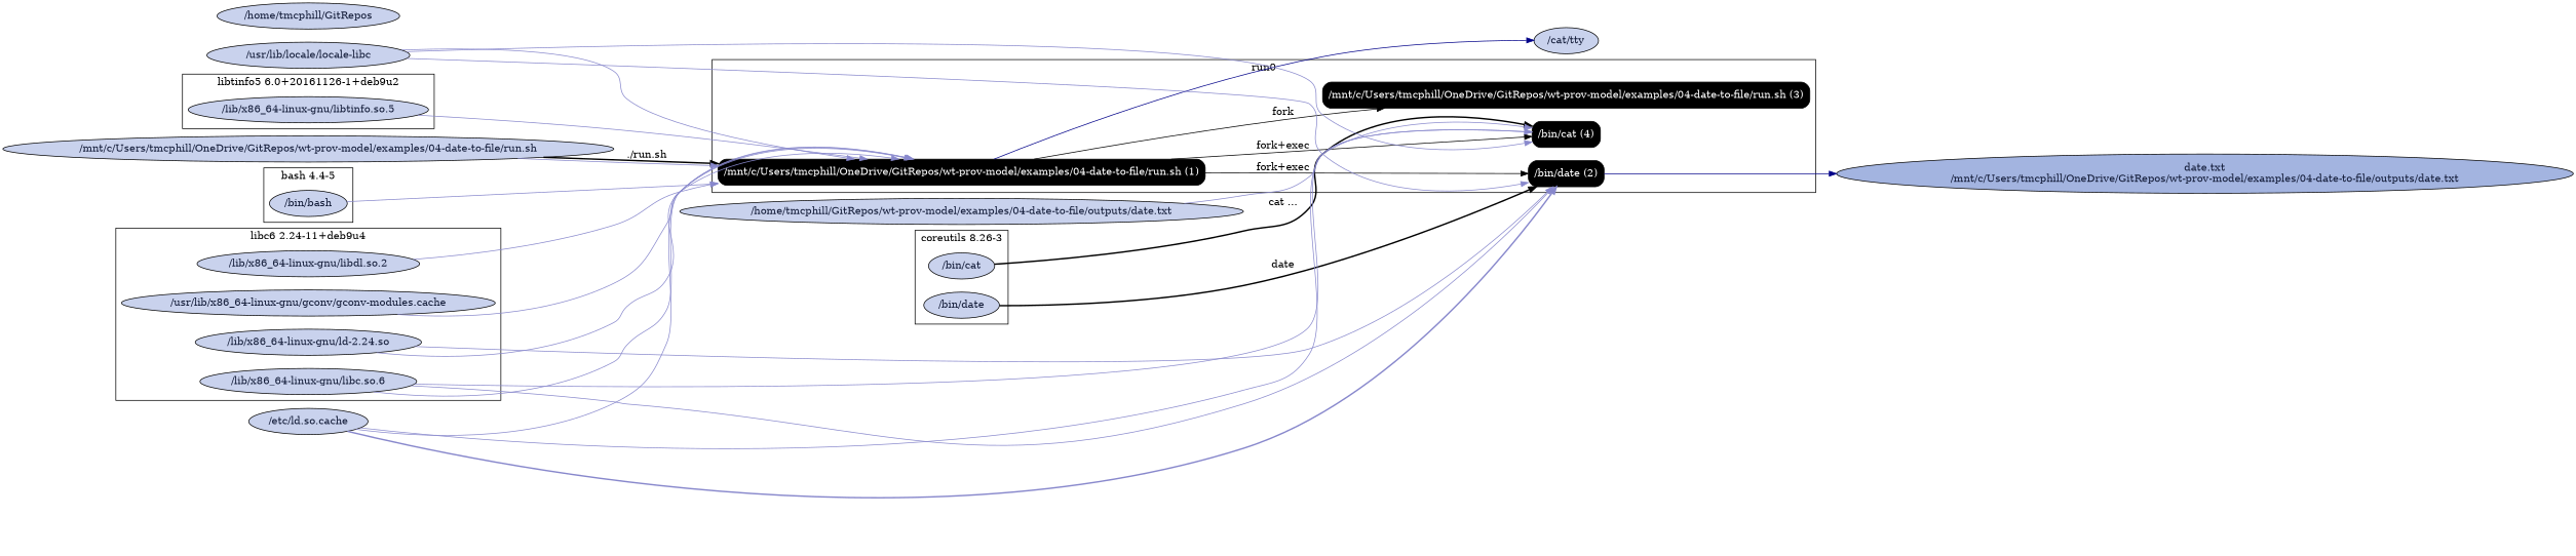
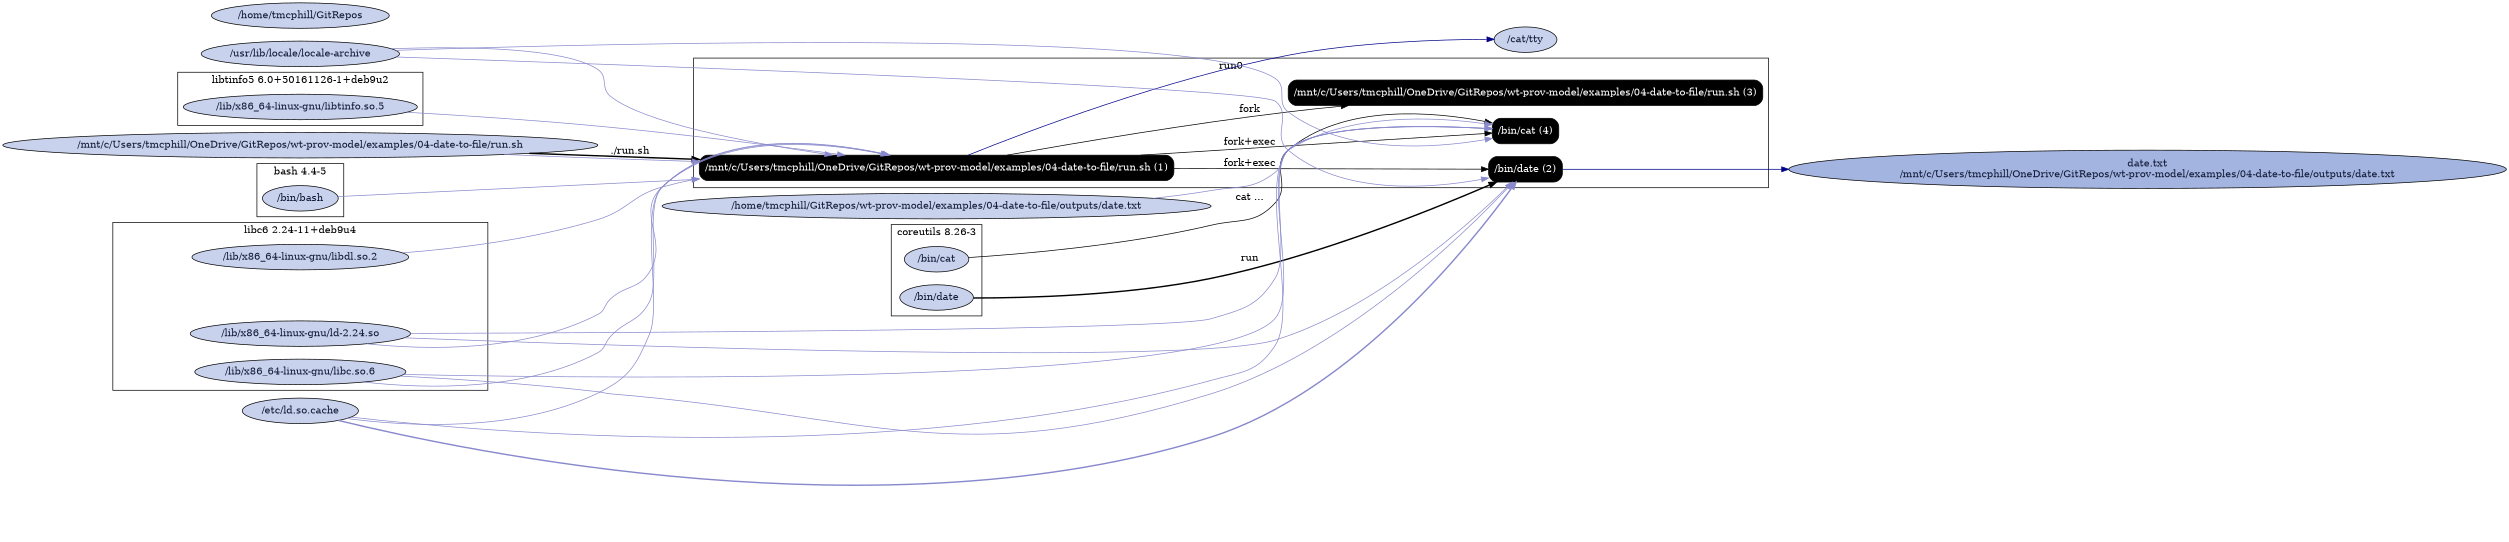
  digraph {
    fontname="DejaVu Serif"
    rankdir=LR
    node [fillcolor="#C9D2ED" fontcolor="#131C39" fontname="DejaVu Serif" shape=ellipse style="filled,rounded"]
    edge [fontname="DejaVu Serif" color="#8888CC"]
    n1 [fillcolor=black fontcolor=white label="/mnt/c/Users/tmcphill/OneDrive/GitRepos/wt-prov-model/examples/04-date-to-file/run.sh (1)" shape=box]
    n2 [fillcolor=black fontcolor=white label="/bin/date (2)" shape=box]
    n3 [fillcolor=black fontcolor=white label="/mnt/c/Users/tmcphill/OneDrive/GitRepos/wt-prov-model/examples/04-date-to-file/run.sh (3)" shape=box]
    n4 [fillcolor=black fontcolor=white label="/bin/cat (4)" shape=box]
    "/bin/bash"
    "/bin/cat"
    "/bin/date"
    "/lib/x86_64-linux-gnu/ld-2.24.so"
    "/lib/x86_64-linux-gnu/libc.so.6"
    "/lib/x86_64-linux-gnu/libdl.so.2"
-   "/usr/lib/x86_64-linux-gnu/gconv/gconv-modules.cache"
    "/lib/x86_64-linux-gnu/libtinfo.so.5"
    n13 [label="/cat/tty"]
    n14 [fillcolor="#A3B4E0" label="date.txt\n/mnt/c/Users/tmcphill/OneDrive/GitRepos/wt-prov-model/examples/04-date-to-file/outputs/date.txt"]
    "/etc/ld.so.cache"
    "/home/tmcphill/GitRepos"
    "/home/tmcphill/GitRepos/wt-prov-model/examples/04-date-to-file/outputs/date.txt"
    "/mnt/c/Users/tmcphill/OneDrive/GitRepos/wt-prov-model/examples/04-date-to-file/run.sh"
-   "/usr/lib/locale/locale-archive" [label="/usr/lib/locale/locale-libc"]
+   "/usr/lib/locale/locale-archive"
    subgraph cluster_1 {
      label=run0
      n1
      n2
      n3
      n4
    }
    subgraph cluster_2 {
      label="bash 4.4-5"
      "/bin/bash"
    }
    subgraph cluster_3 {
      label="coreutils 8.26-3"
      "/bin/cat"
      "/bin/date"
    }
    subgraph cluster_4 {
      label="libc6 2.24-11+deb9u4"
      "/lib/x86_64-linux-gnu/ld-2.24.so"
      "/lib/x86_64-linux-gnu/libc.so.6"
      "/lib/x86_64-linux-gnu/libdl.so.2"
-     "/usr/lib/x86_64-linux-gnu/gconv/gconv-modules.cache"
    }
    subgraph cluster_5 {
-     label="libtinfo5 6.0+20161126-1+deb9u2"
+     label="libtinfo5 6.0+50161126-1+deb9u2"
      "/lib/x86_64-linux-gnu/libtinfo.so.5"
    }
    n1 -> n2 [label="fork+exec" color=""]
    n1 -> n3 [label=fork color=""]
    n1 -> n4 [label="fork+exec" color=""]
    n1 -> n13 [color="#000088"]
    n2 -> n14 [color="#000088"]
    "/bin/bash" -> n1
-   "/bin/cat" -> n4 [label="cat ..." style=bold color=""]
-   "/bin/date" -> n2 [label=date style=bold color=""]
+   "/bin/cat" -> n4 [label="cat ..." style=solid color=""]
+   "/bin/date" -> n2 [label=run style=bold color=""]
    "/lib/x86_64-linux-gnu/ld-2.24.so" -> n1
    "/lib/x86_64-linux-gnu/ld-2.24.so" -> n2
+   "/lib/x86_64-linux-gnu/ld-2.24.so" -> n4
    "/lib/x86_64-linux-gnu/libc.so.6" -> n1
    "/lib/x86_64-linux-gnu/libc.so.6" -> n2
    "/lib/x86_64-linux-gnu/libc.so.6" -> n4
    "/lib/x86_64-linux-gnu/libdl.so.2" -> n1
-   "/usr/lib/x86_64-linux-gnu/gconv/gconv-modules.cache" -> n1
    "/lib/x86_64-linux-gnu/libtinfo.so.5" -> n1
    "/etc/ld.so.cache" -> n1
    "/etc/ld.so.cache" -> n2 [style=bold]
    "/etc/ld.so.cache" -> n4
    "/home/tmcphill/GitRepos/wt-prov-model/examples/04-date-to-file/outputs/date.txt" -> n4
    "/mnt/c/Users/tmcphill/OneDrive/GitRepos/wt-prov-model/examples/04-date-to-file/run.sh" -> n1 [label="./run.sh" style=bold color=""]
    "/mnt/c/Users/tmcphill/OneDrive/GitRepos/wt-prov-model/examples/04-date-to-file/run.sh" -> n1
    "/usr/lib/locale/locale-archive" -> n1
    "/usr/lib/locale/locale-archive" -> n2
    "/usr/lib/locale/locale-archive" -> n4
  }
